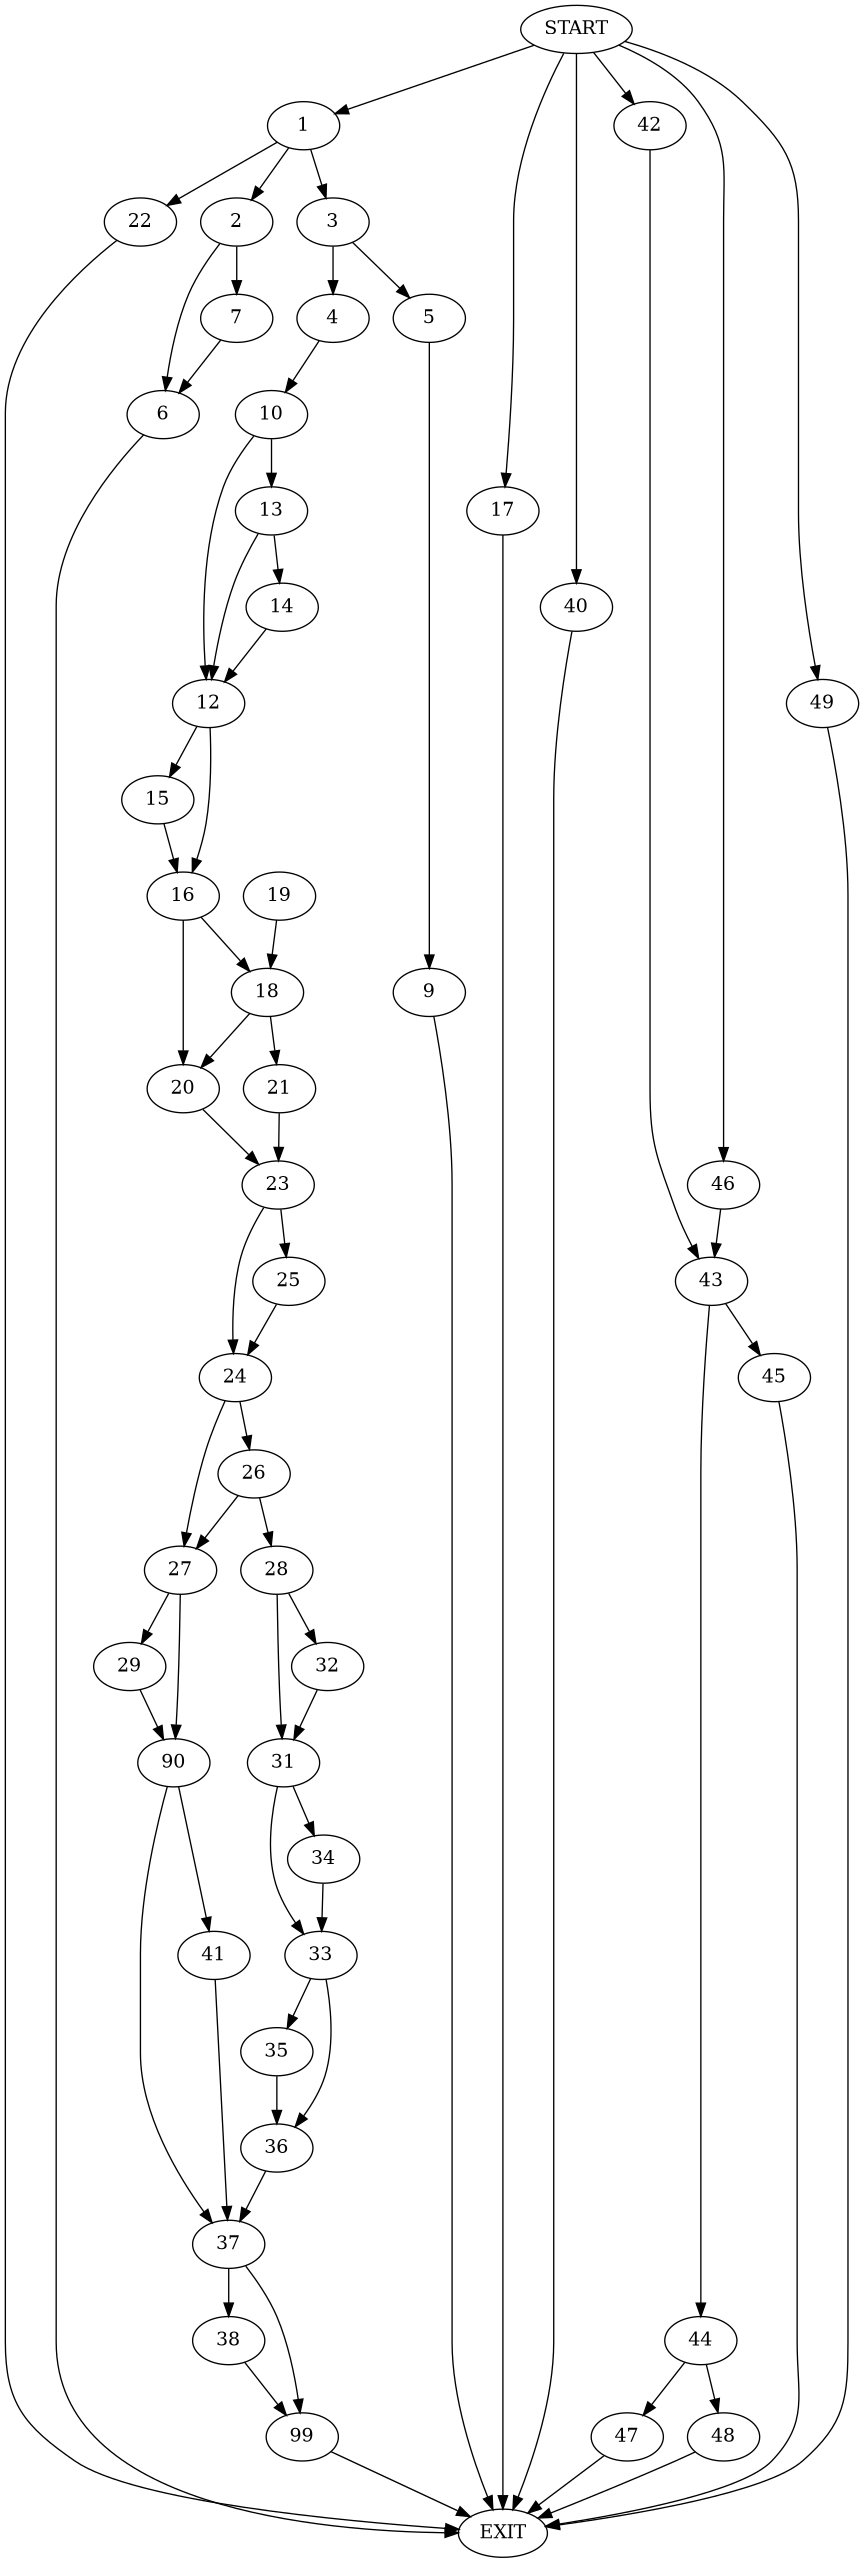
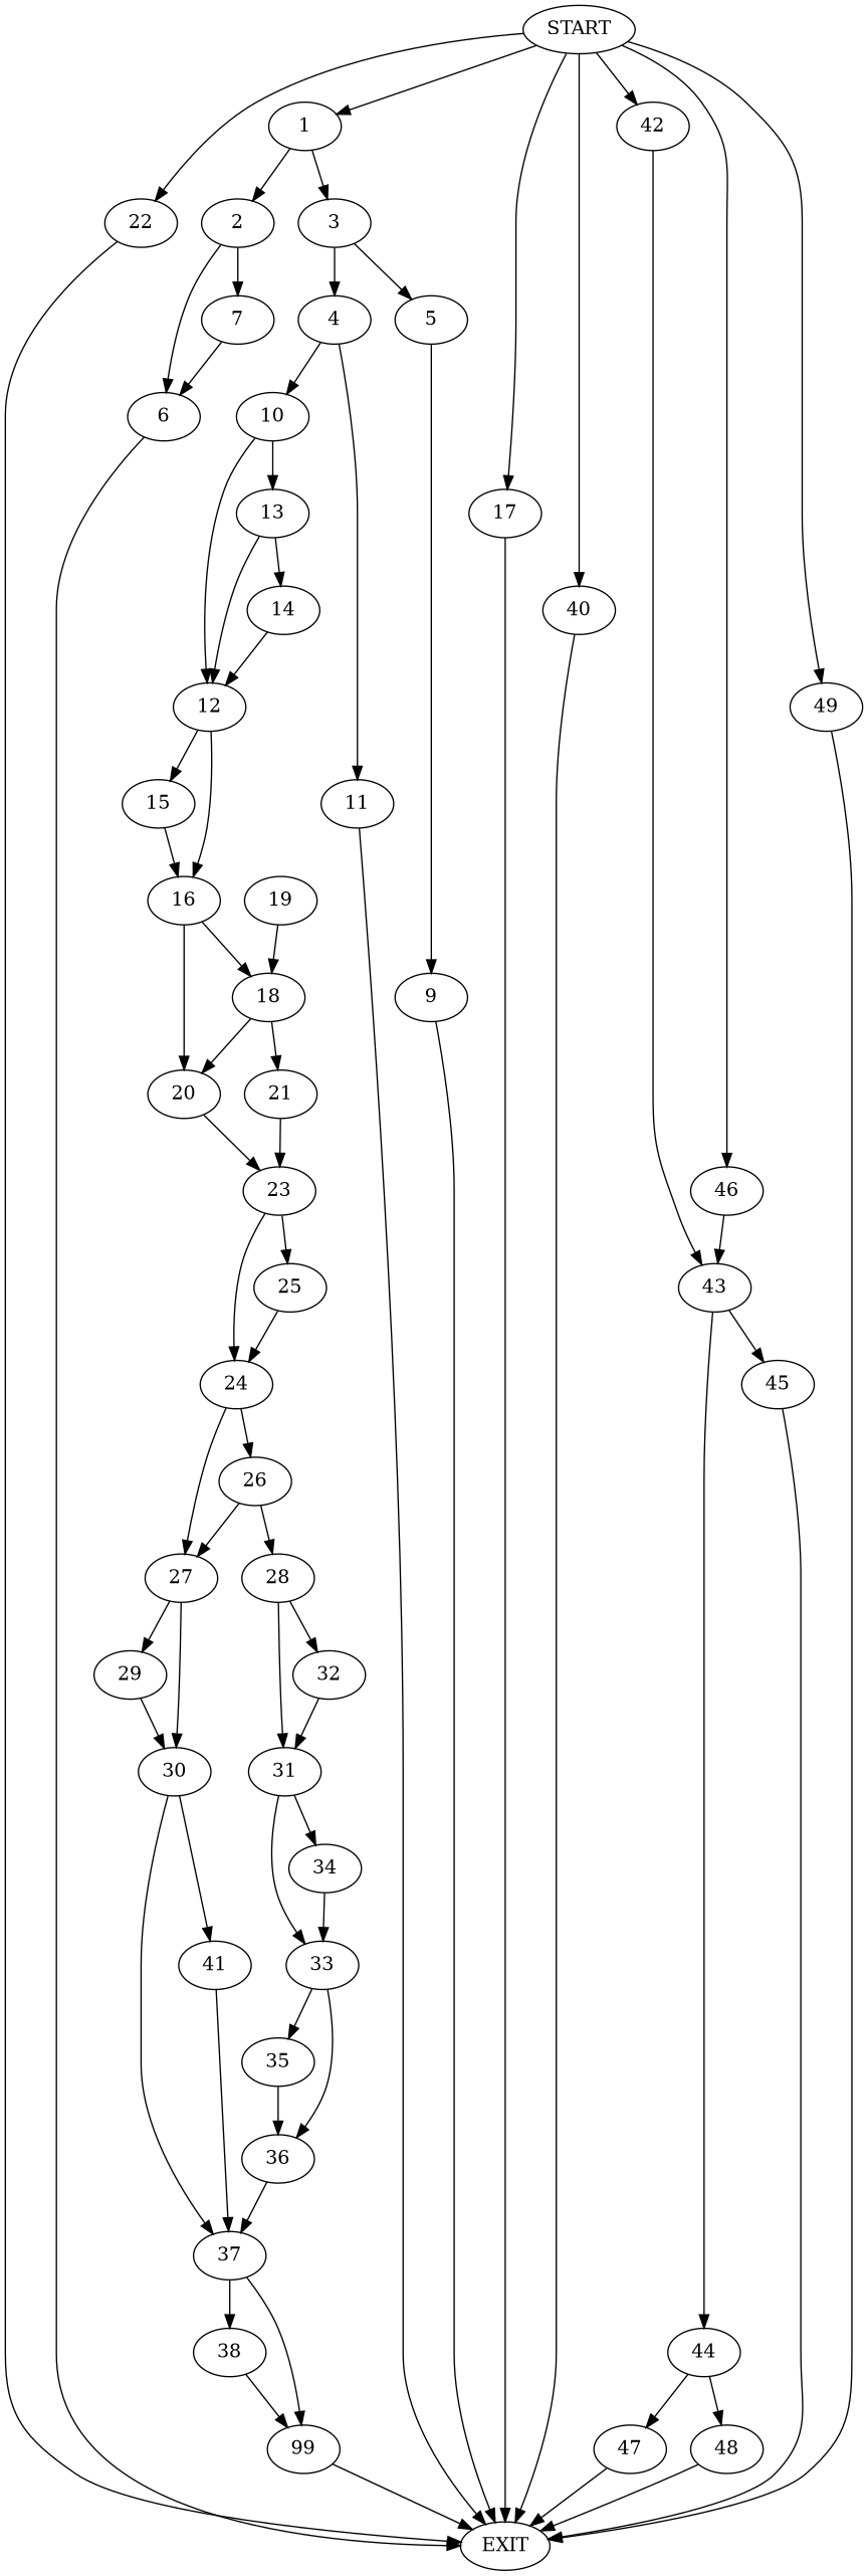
  digraph {
    n1 [label=START]
    1
    17
    22
    40
    42
    46
    49
    2
    3
    n11 [label=EXIT]
    43
    6
    7
    4
    5
    10
+   11
    9
    12
    13
    15
    16
    14
    18
    20
    21
    19
    23
    24
    25
    26
    27
    28
    29
-   30 [label=90]
+   30
    31
    32
    37
    41
    33
    34
    38
    n44 [label=99]
    35
    36
    44
    45
    47
    48
    n1 -> 1
    n1 -> 17
-   1 -> 22
+   n1 -> 22
    n1 -> 40
    n1 -> 42
    n1 -> 46
    n1 -> 49
    1 -> 2
    1 -> 3
    17 -> n11
    22 -> n11
    40 -> n11
    42 -> 43
    46 -> 43
    49 -> n11
    2 -> 6
    2 -> 7
    3 -> 4
    3 -> 5
    43 -> 44
    43 -> 45
    6 -> n11
    7 -> 6
    4 -> 10
+   4 -> 11
    5 -> 9
    10 -> 12
    10 -> 13
+   11 -> n11
    9 -> n11
    12 -> 15
    12 -> 16
    13 -> 12
    13 -> 14
    15 -> 16
    16 -> 18
    16 -> 20
    14 -> 12
    18 -> 20
    18 -> 21
    20 -> 23
    21 -> 23
    19 -> 18
    23 -> 24
    23 -> 25
    24 -> 26
    24 -> 27
    25 -> 24
    26 -> 27
    26 -> 28
    27 -> 29
    27 -> 30
    28 -> 31
    28 -> 32
    29 -> 30
    30 -> 37
    30 -> 41
    31 -> 33
    31 -> 34
    32 -> 31
    37 -> 38
    37 -> n44
    41 -> 37
    33 -> 35
    33 -> 36
    34 -> 33
    38 -> n44
    n44 -> n11
    35 -> 36
    36 -> 37
    44 -> 47
    44 -> 48
    45 -> n11
    47 -> n11
    48 -> n11
  }
